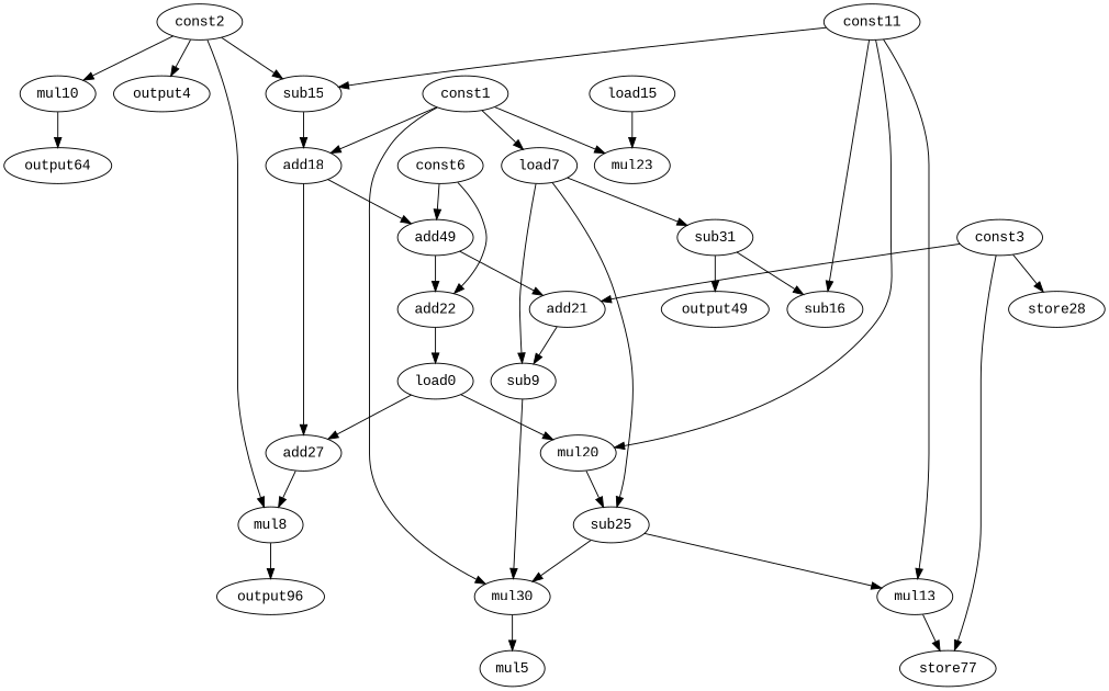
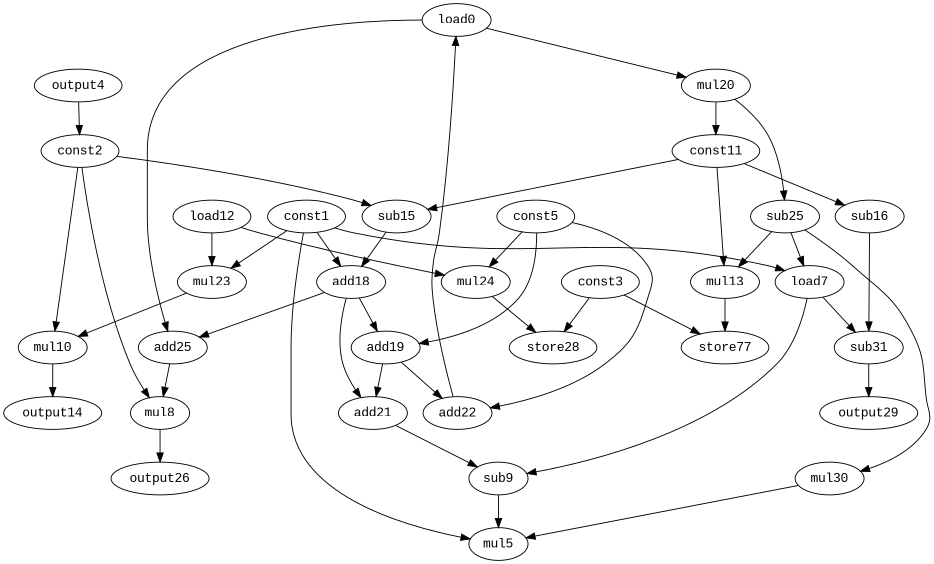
  digraph {
    fontname="Liberation Mono"
    node [fontname="Liberation Mono" opcode=mul]
    edge [fontname="Liberation Mono" operand=0]
    load0 [opcode=load]
    mul20
-   add27 [opcode=add]
+   add27 [opcode=add label=add25]
    sub25 [opcode=sub]
    mul8
    const1 [opcode=const]
    mul5
    load7 [opcode=load]
    add18 [opcode=add]
    mul23
    sub9 [opcode=sub]
    sub31 [opcode=sub]
-   add19 [opcode=add label=add49]
+   add19 [opcode=add]
    mul10
    const2 [opcode=const]
    output4 [opcode=output]
    sub15 [opcode=sub]
-   output26 [opcode=output label=output96]
-   output14 [opcode=output label=output64]
+   output26 [opcode=output]
+   output14 [opcode=output]
    const3 [opcode=const]
    n21 [label=store77 opcode=store]
    add21 [opcode=add]
    store28 [opcode=store]
-   load12 [opcode=load label=load15]
+   load12 [opcode=load]
+   mul24
    sub16 [opcode=sub]
-   const6 [opcode=const]
+   const6 [opcode=const label=const5]
    add22 [opcode=add]
    mul30
    mul13
-   output29 [opcode=output label=output49]
+   output29 [opcode=output]
    const11 [opcode=const]
    load0 -> mul20
    load0 -> add27
    mul20 -> sub25
    add27 -> mul8 [operand=1]
    sub25 -> mul30 [operand=1]
    sub25 -> mul13
    mul8 -> output26
-   const1 -> mul30
+   const1 -> mul5
    const1 -> load7
    const1 -> add18
    const1 -> mul23
-   load7 -> sub25 [operand=1]
+   sub25 -> load7 [operand=1]
    load7 -> sub9 [operand=1]
    load7 -> sub31 [operand=1]
    add18 -> add27 [operand=1]
    add18 -> add19
-   sub9 -> mul30
+   mul23 -> mul10 [operand=1]
+   sub9 -> mul5
    sub31 -> output29
    add19 -> add21
    add19 -> add22
    mul10 -> output14
    const2 -> mul8
    const2 -> mul10
-   const2 -> output4
+   output4 -> const2
    const2 -> sub15
    sub15 -> add18 [operand=1]
    const3 -> n21
-   const3 -> add21 [operand=1]
+   add18 -> add21 [operand=1]
    const3 -> store28 [operand=1]
    add21 -> sub9
    load12 -> mul23 [operand=1]
-   sub31 -> sub16
+   load12 -> mul24
+   mul24 -> store28
+   sub16 -> sub31
    const6 -> add19 [operand=1]
+   const6 -> mul24 [operand=1]
    const6 -> add22 [operand=1]
    add22 -> load0
    mul30 -> mul5 [operand=1]
    mul13 -> n21 [operand=1]
-   const11 -> mul20 [operand=1]
+   mul20 -> const11 [operand=1]
    const11 -> sub15 [operand=1]
    const11 -> sub16
    const11 -> mul13 [operand=1]
  }
